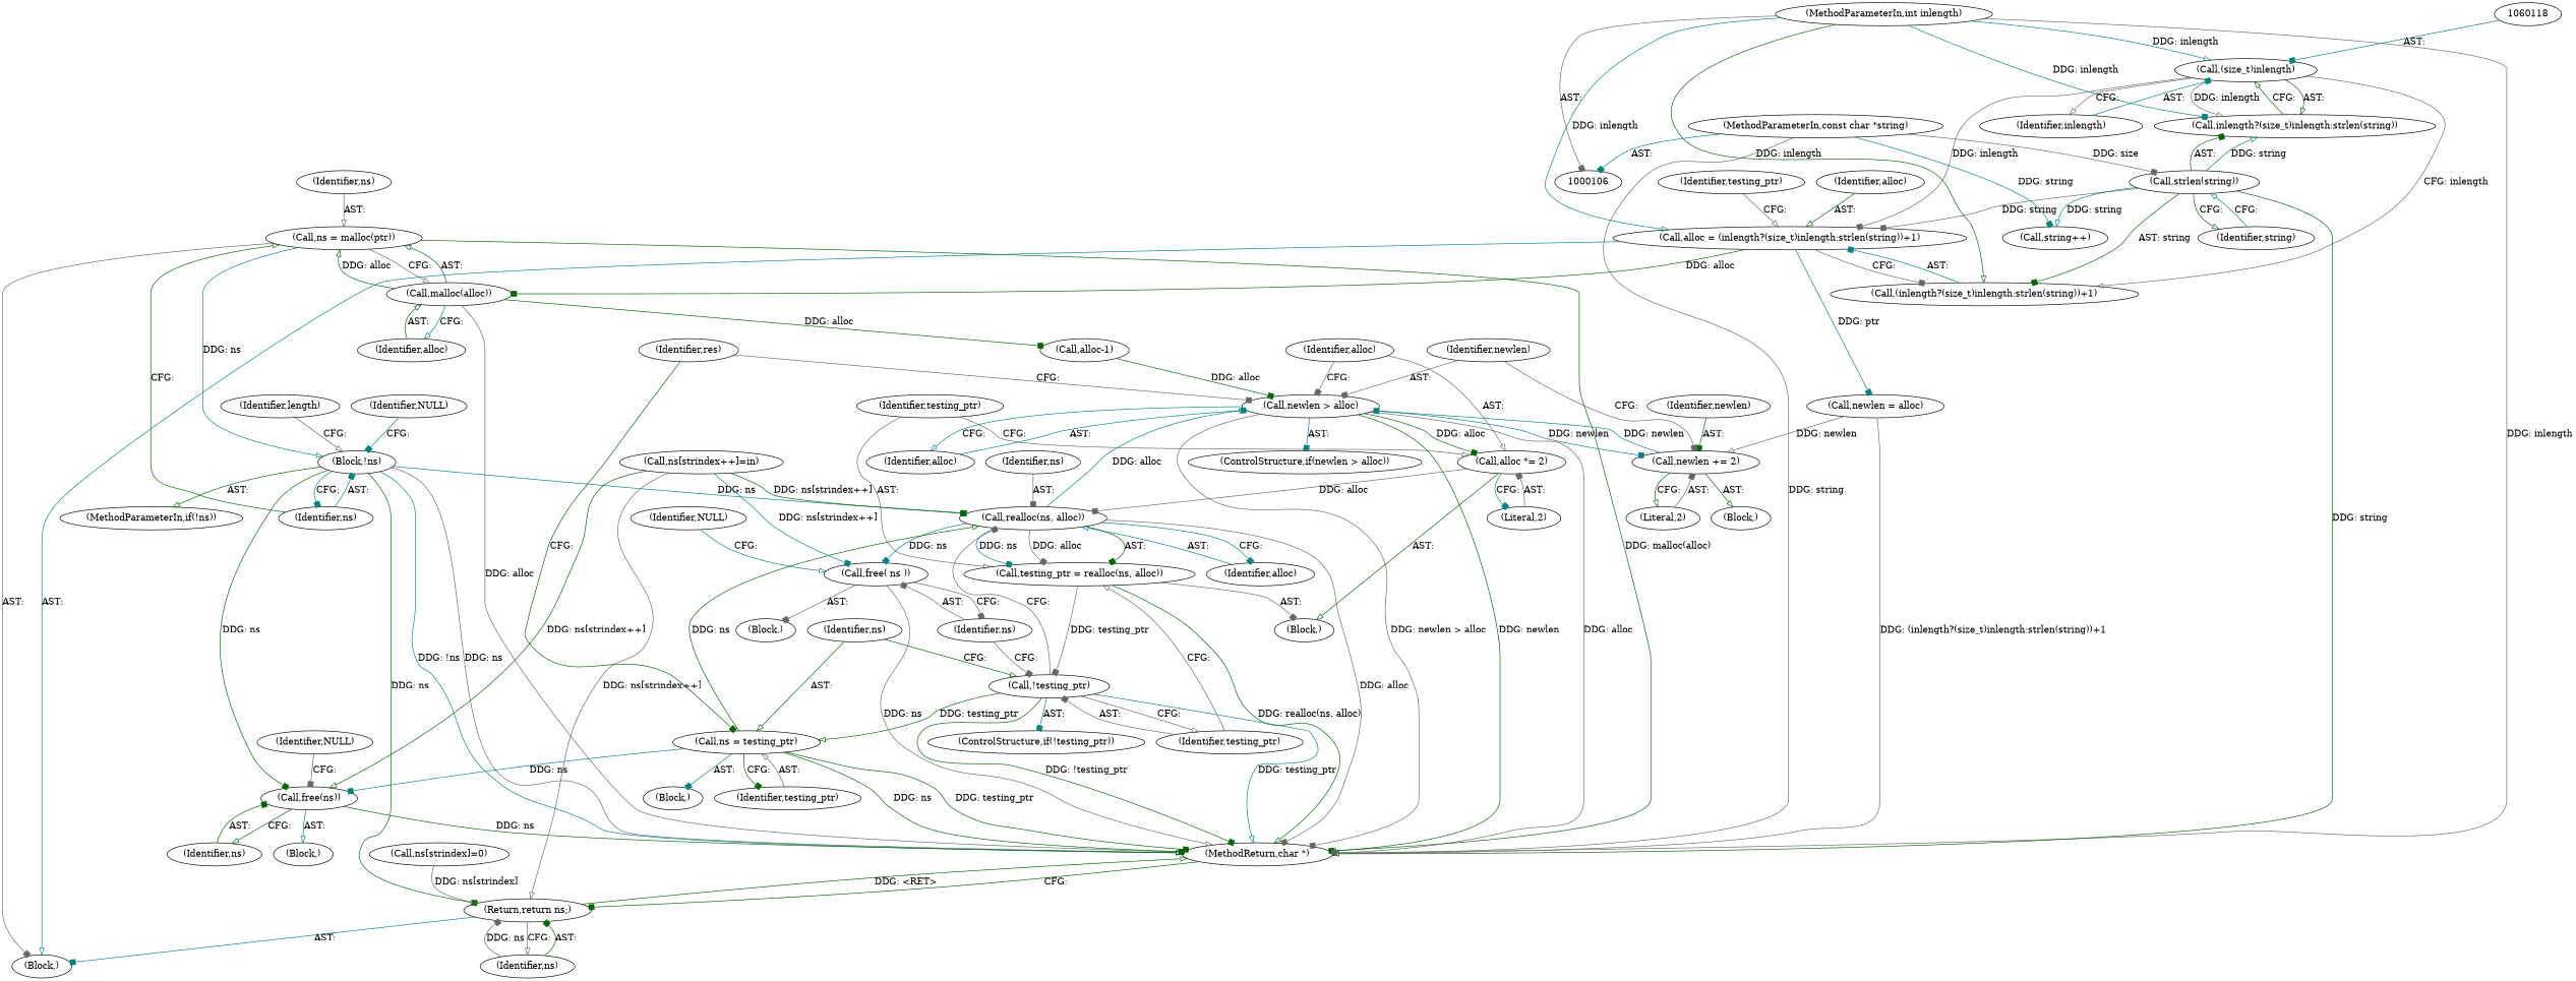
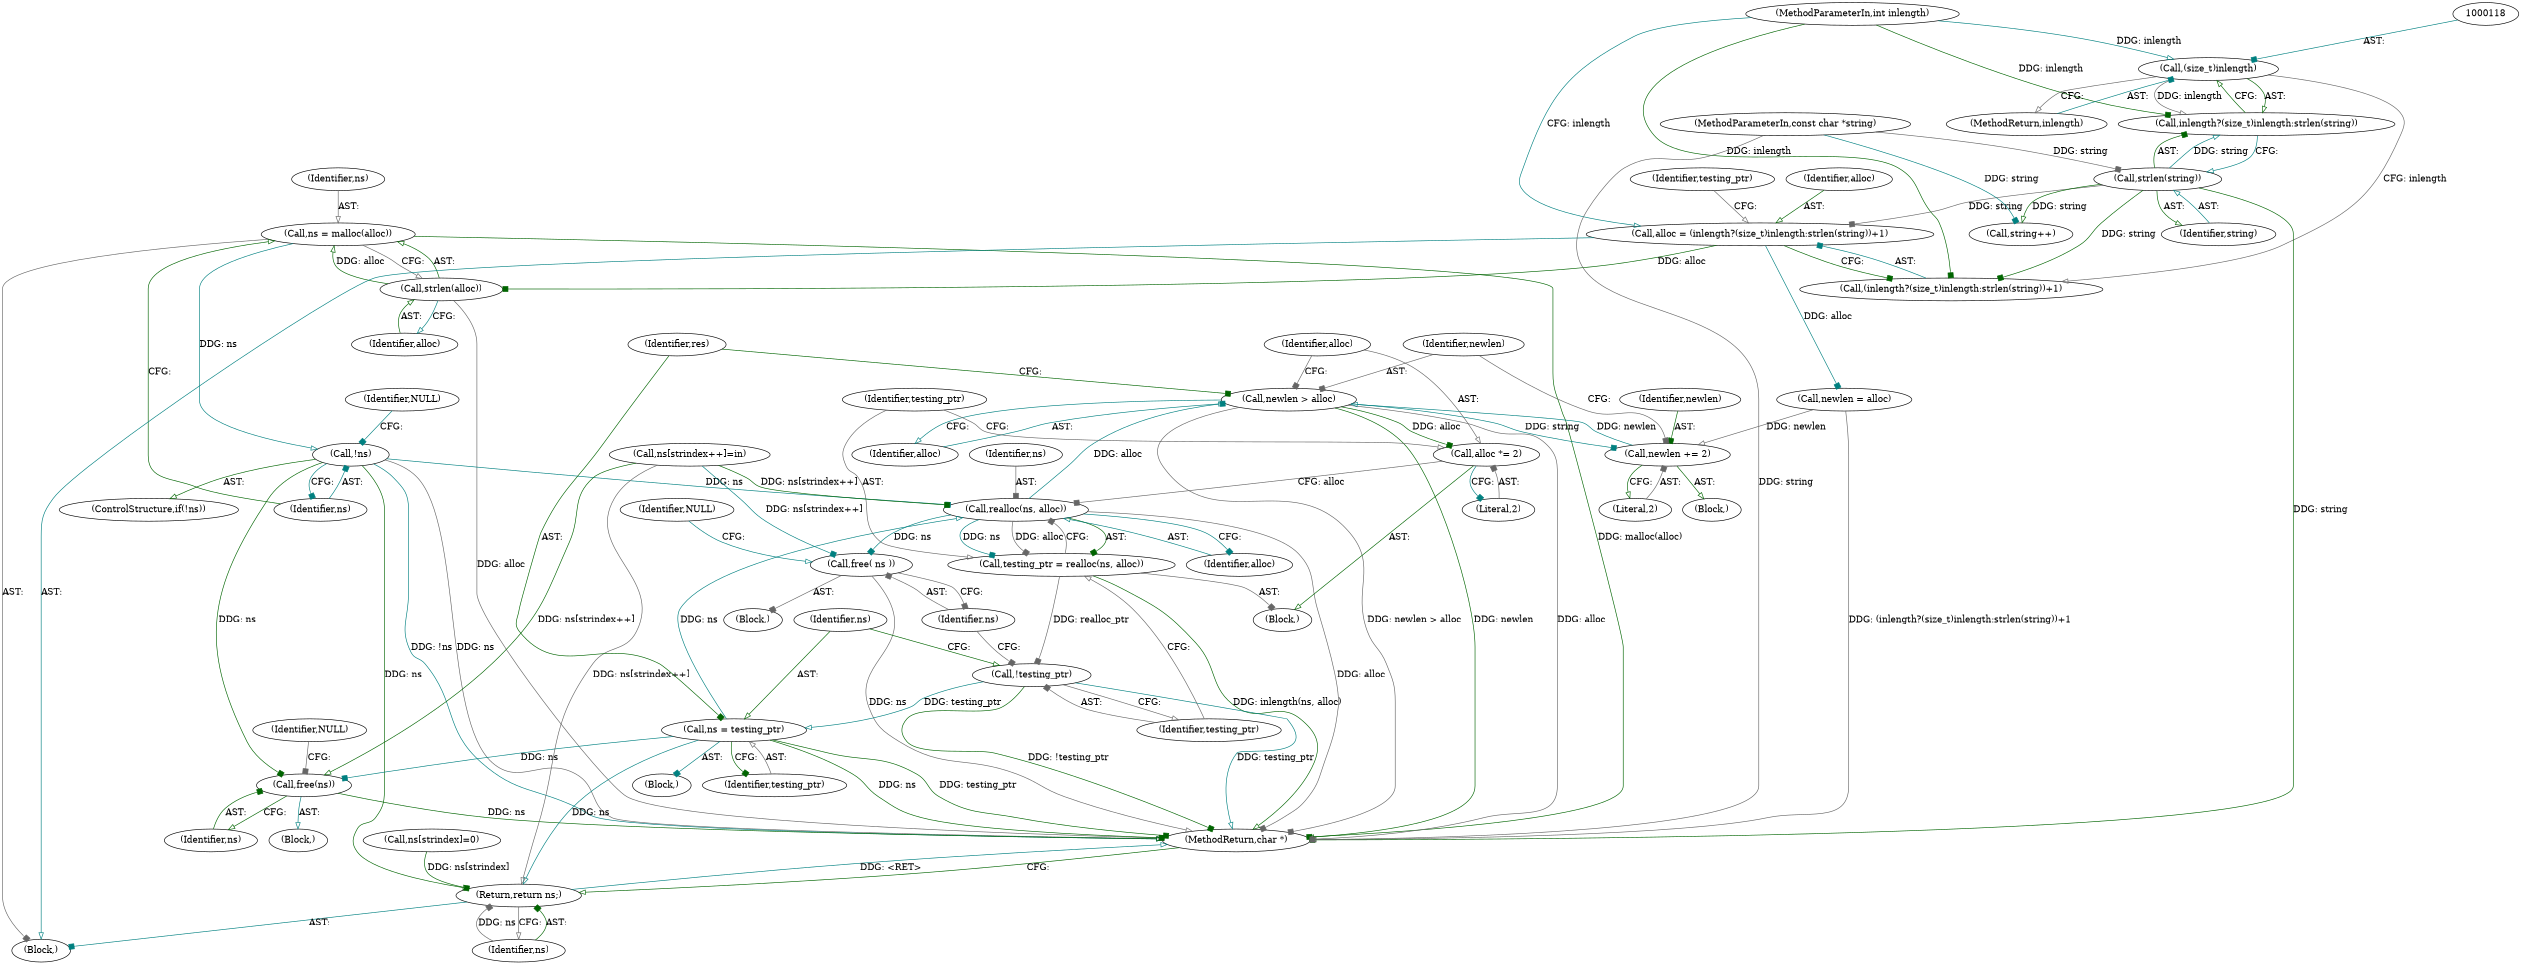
  digraph {
    edge [arrowhead=box color=gray40]
-   n1 [label="(Call,ns = malloc(ptr))"]
-   n2 [label="(Call,malloc(alloc))"]
-   n3 [label="(Block,!ns)"]
+   n1 [label="(Call,ns = malloc(alloc))"]
+   n2 [label="(Call,strlen(alloc))"]
+   n3 [label="(Call,!ns)"]
    n4 [label="(Block,)"]
    n5 [label="(MethodReturn,char *)"]
-   n6 [label="(Call,alloc-1)"]
    n7 [label="(Identifier,alloc)"]
    n8 [label="(Call,realloc(ns, alloc))"]
    n9 [label="(Call,free(ns))"]
    n10 [label="(Return,return ns;)"]
-   n11 [label="(MethodParameterIn,if(!ns))"]
+   n11 [label="(ControlStructure,if(!ns))"]
    n12 [label="(Identifier,ns)"]
    n13 [label="(Call,newlen > alloc)"]
    n14 [label="(Call,alloc = (inlength?(size_t)inlength:strlen(string))+1)"]
    n15 [label="(Call,(inlength?(size_t)inlength:strlen(string))+1)"]
    n16 [label="(Call,newlen = alloc)"]
    n17 [label="(Call,newlen += 2)"]
    n18 [label="(MethodParameterIn,int inlength)"]
    n19 [label="(Call,(size_t)inlength)"]
    n20 [label="(Call,inlength?(size_t)inlength:strlen(string))"]
-   1000106
-   n22 [label="(Identifier,inlength)"]
+   n22 [label="(MethodReturn,inlength)"]
    n23 [label="(Call,strlen(string))"]
    n24 [label="(Call,string++)"]
    n25 [label="(Identifier,string)"]
    n26 [label="(MethodParameterIn,const char *string)"]
    n27 [label="(Call,testing_ptr = realloc(ns, alloc))"]
    n28 [label="(Call,free( ns ))"]
    n29 [label="(Identifier,alloc)"]
    n30 [label="(Block,)"]
    n31 [label="(Identifier,ns)"]
    n32 [label="(Identifier,ns)"]
    n33 [label="(Call,alloc *= 2)"]
    n34 [label="(Identifier,alloc)"]
-   n35 [label="(ControlStructure,if(newlen > alloc))"]
    n36 [label="(Block,)"]
    n37 [label="(Call,!testing_ptr)"]
    n38 [label="(Block,)"]
    n39 [label="(Identifier,ns)"]
    n40 [label="(Literal,2)"]
    n41 [label="(Block,)"]
    n42 [label="(Literal,2)"]
    n43 [label="(Call,ns = testing_ptr)"]
    n44 [label="(Identifier,testing_ptr)"]
-   n45 [label="(ControlStructure,if(!testing_ptr))"]
    n46 [label="(Identifier,testing_ptr)"]
    n47 [label="(Block,)"]
    n48 [label="(Identifier,newlen)"]
    n49 [label="(Identifier,newlen)"]
    n50 [label="(Identifier,ns)"]
    n51 [label="(Identifier,testing_ptr)"]
    n52 [label="(Identifier,NULL)"]
    n53 [label="(Call,ns[strindex++]=in)"]
    n54 [label="(Identifier,ns)"]
    n55 [label="(Identifier,NULL)"]
    n56 [label="(Identifier,testing_ptr)"]
-   n57 [label="(Identifier,length)"]
    n58 [label="(Identifier,alloc)"]
    n59 [label="(Call,ns[strindex]=0)"]
    n60 [label="(Identifier,NULL)"]
    n61 [label="(Identifier,alloc)"]
    n62 [label="(Identifier,res)"]
    n63 [label="(Identifier,ns)"]
-   1000118 [label=1060118]
+   1000118
    n1 -> n2 [arrowhead=onormal label="CFG: "]
    n1 -> n3 [arrowhead=onormal color=teal label="DDG: ns"]
    n1 -> n4 [label="AST: "]
    n1 -> n5 [color=darkgreen label="DDG: malloc(alloc)"]
    n2 -> n1 [arrowhead=onormal color=darkgreen label="AST: "]
    n2 -> n1 [arrowhead=onormal color=darkgreen label="DDG: alloc"]
    n2 -> n5 [label="DDG: alloc"]
-   n2 -> n6 [color=darkgreen label="DDG: alloc"]
    n2 -> n7 [arrowhead=onormal color=teal label="CFG: "]
    n3 -> n5 [arrowhead=onormal label="DDG: ns"]
    n3 -> n5 [arrowhead=onormal color=teal label="DDG: !ns"]
    n3 -> n8 [color=teal label="DDG: ns"]
    n3 -> n9 [color=darkgreen label="DDG: ns"]
    n3 -> n10 [color=darkgreen label="DDG: ns"]
    n3 -> n11 [arrowhead=onormal color=darkgreen label="AST: "]
    n3 -> n12 [color=teal label="CFG: "]
-   n5 -> n10 [color=darkgreen label="CFG: "]
-   n6 -> n13 [color=darkgreen label="DDG: alloc"]
+   n5 -> n10 [arrowhead=onormal color=darkgreen label="CFG: "]
    n7 -> n2 [arrowhead=onormal color=darkgreen label="AST: "]
    n8 -> n5 [label="DDG: alloc"]
    n8 -> n13 [arrowhead=onormal color=teal label="DDG: alloc"]
    n8 -> n27 [color=darkgreen label="AST: "]
    n8 -> n27 [color=teal label="DDG: ns"]
    n8 -> n27 [label="DDG: alloc"]
    n8 -> n28 [color=teal label="DDG: ns"]
    n8 -> n29 [color=teal label="CFG: "]
    n9 -> n5 [arrowhead=onormal color=darkgreen label="DDG: ns"]
    n9 -> n30 [arrowhead=onormal color=teal label="AST: "]
    n9 -> n31 [arrowhead=onormal color=darkgreen label="CFG: "]
    n10 -> n4 [color=teal label="AST: "]
-   n10 -> n5 [arrowhead=onormal color=darkgreen label="DDG: <RET>"]
+   n10 -> n5 [arrowhead=onormal color=teal label="DDG: <RET>"]
    n10 -> n32 [arrowhead=onormal label="CFG: "]
    n12 -> n1 [arrowhead=onormal color=darkgreen label="CFG: "]
    n12 -> n3 [color=teal label="AST: "]
    n13 -> n5 [label="DDG: alloc"]
    n13 -> n5 [label="DDG: newlen > alloc"]
    n13 -> n5 [arrowhead=onormal color=darkgreen label="DDG: newlen"]
-   n13 -> n17 [color=teal label="DDG: newlen"]
+   n13 -> n17 [color=teal label="DDG: string"]
    n13 -> n33 [color=darkgreen label="DDG: alloc"]
    n13 -> n34 [arrowhead=onormal color=teal label="CFG: "]
-   n13 -> n35 [color=teal label="AST: "]
    n14 -> n2 [color=darkgreen label="DDG: alloc"]
    n14 -> n4 [arrowhead=onormal color=teal label="AST: "]
-   n14 -> n15 [label="CFG: "]
-   n14 -> n16 [color=teal label="DDG: ptr"]
+   n14 -> n15 [color=darkgreen label="CFG: "]
+   n14 -> n16 [color=teal label="DDG: alloc"]
    n15 -> n14 [color=teal label="AST: "]
    n16 -> n5 [arrowhead=onormal label="DDG: (inlength?(size_t)inlength:strlen(string))+1"]
    n16 -> n17 [arrowhead=onormal label="DDG: newlen"]
-   n17 -> n13 [color=teal label="DDG: newlen"]
+   n17 -> n13 [arrowhead=onormal color=teal label="DDG: newlen"]
    n17 -> n40 [arrowhead=onormal color=darkgreen label="CFG: "]
    n17 -> n41 [arrowhead=onormal color=darkgreen label="AST: "]
-   n18 -> n5 [label="DDG: inlength"]
-   n18 -> n14 [arrowhead=onormal color=teal label="DDG: inlength"]
-   n18 -> n15 [arrowhead=onormal color=darkgreen label="DDG: inlength"]
+   n18 -> n14 [arrowhead=onormal color=teal label="CFG: inlength"]
+   n18 -> n15 [color=darkgreen label="DDG: inlength"]
    n18 -> n19 [arrowhead=onormal color=teal label="DDG: inlength"]
-   n18 -> n20 [color=teal label="DDG: inlength"]
-   n18 -> 1000106 [label="AST: "]
-   n19 -> n14 [label="DDG: inlength"]
+   n18 -> n20 [color=darkgreen label="DDG: inlength"]
    n19 -> n15 [arrowhead=onormal label="CFG: inlength"]
    n19 -> n20 [arrowhead=onormal color=darkgreen label="AST: "]
    n19 -> n20 [arrowhead=onormal label="DDG: inlength"]
    n19 -> n22 [arrowhead=onormal label="CFG: "]
    n20 -> n19 [arrowhead=onormal color=darkgreen label="CFG: "]
+   n20 -> n23 [arrowhead=onormal color=teal label="CFG: "]
    n22 -> n19 [color=teal label="AST: "]
-   n23 -> n5 [arrowhead=onormal color=darkgreen label="DDG: string"]
+   n23 -> n5 [color=darkgreen label="DDG: string"]
    n23 -> n14 [label="DDG: string"]
-   n23 -> n15 [color=darkgreen label="AST: string"]
+   n23 -> n15 [color=darkgreen label="DDG: string"]
    n23 -> n20 [color=darkgreen label="AST: "]
    n23 -> n20 [arrowhead=onormal color=teal label="DDG: string"]
-   n23 -> n24 [arrowhead=onormal color=teal label="DDG: string"]
-   n23 -> n25 [arrowhead=onormal color=darkgreen label="CFG: "]
-   n25 -> n23 [arrowhead=onormal color=teal label="CFG: "]
-   n26 -> n5 [arrowhead=onormal label="DDG: string"]
-   n26 -> 1000106 [color=teal label="AST: "]
-   n26 -> n23 [label="DDG: size"]
+   n23 -> n24 [arrowhead=onormal color=darkgreen label="DDG: string"]
+   n23 -> n25 [arrowhead=onormal color=darkgreen label="AST: "]
+   n25 -> n23 [arrowhead=onormal color=teal label="AST: "]
+   n26 -> n5 [label="DDG: string"]
+   n26 -> n23 [label="DDG: string"]
    n26 -> n24 [color=teal label="DDG: string"]
-   n27 -> n5 [arrowhead=onormal color=darkgreen label="DDG: realloc(ns, alloc)"]
-   n37 -> n8 [label="CFG: "]
+   n27 -> n5 [arrowhead=onormal color=darkgreen label="DDG: inlength(ns, alloc)"]
+   n27 -> n8 [label="CFG: "]
    n27 -> n36 [label="AST: "]
-   n27 -> n37 [label="DDG: testing_ptr"]
+   n27 -> n37 [label="DDG: realloc_ptr"]
    n28 -> n5 [arrowhead=onormal label="DDG: ns"]
    n28 -> n38 [label="AST: "]
    n28 -> n39 [label="CFG: "]
    n29 -> n8 [arrowhead=onormal color=teal label="AST: "]
    n31 -> n9 [color=darkgreen label="AST: "]
    n32 -> n10 [color=darkgreen label="AST: "]
    n32 -> n10 [label="DDG: ns"]
-   n33 -> n8 [label="DDG: alloc"]
+   n33 -> n8 [label="CFG: alloc"]
    n33 -> n36 [arrowhead=onormal color=darkgreen label="AST: "]
    n33 -> n42 [color=teal label="CFG: "]
    n34 -> n13 [color=teal label="AST: "]
    n37 -> n5 [arrowhead=onormal color=teal label="DDG: testing_ptr"]
    n37 -> n5 [color=darkgreen label="DDG: !testing_ptr"]
-   n37 -> n43 [arrowhead=onormal color=darkgreen label="DDG: testing_ptr"]
+   n37 -> n43 [arrowhead=onormal color=teal label="DDG: testing_ptr"]
    n37 -> n44 [arrowhead=onormal label="CFG: "]
-   n37 -> n45 [color=teal label="AST: "]
    n39 -> n28 [label="AST: "]
    n39 -> n37 [label="CFG: "]
    n40 -> n17 [label="AST: "]
    n42 -> n33 [label="AST: "]
    n43 -> n5 [color=darkgreen label="DDG: ns"]
    n43 -> n5 [color=darkgreen label="DDG: testing_ptr"]
-   n43 -> n8 [arrowhead=onormal color=darkgreen label="DDG: ns"]
+   n43 -> n8 [arrowhead=onormal color=teal label="DDG: ns"]
    n43 -> n9 [color=teal label="DDG: ns"]
+   n43 -> n10 [arrowhead=onormal color=teal label="DDG: ns"]
    n43 -> n46 [color=darkgreen label="CFG: "]
    n43 -> n47 [color=teal label="AST: "]
    n44 -> n27 [arrowhead=onormal label="CFG: "]
    n44 -> n37 [label="AST: "]
    n46 -> n43 [arrowhead=onormal label="AST: "]
    n48 -> n17 [color=darkgreen label="AST: "]
    n49 -> n13 [label="AST: "]
    n49 -> n17 [label="CFG: "]
    n50 -> n8 [label="AST: "]
    n51 -> n27 [arrowhead=onormal label="AST: "]
    n51 -> n33 [arrowhead=onormal label="CFG: "]
    n52 -> n28 [arrowhead=onormal color=teal label="CFG: "]
    n53 -> n8 [color=darkgreen label="DDG: ns[strindex++]"]
    n53 -> n9 [arrowhead=onormal color=darkgreen label="DDG: ns[strindex++]"]
    n53 -> n10 [arrowhead=onormal label="DDG: ns[strindex++]"]
    n53 -> n28 [color=teal label="DDG: ns[strindex++]"]
    n54 -> n1 [arrowhead=onormal label="AST: "]
    n55 -> n9 [label="CFG: "]
    n56 -> n14 [arrowhead=onormal label="CFG: "]
-   n57 -> n3 [arrowhead=onormal label="CFG: "]
    n58 -> n14 [arrowhead=onormal color=darkgreen label="AST: "]
-   n59 -> n10 [arrowhead=onormal label="DDG: ns[strindex]"]
+   n59 -> n10 [arrowhead=onormal color=darkgreen label="DDG: ns[strindex]"]
    n60 -> n3 [color=teal label="CFG: "]
    n61 -> n13 [label="CFG: "]
    n61 -> n33 [arrowhead=onormal label="AST: "]
-   n62 -> n13 [label="CFG: "]
-   n62 -> n43 [color=darkgreen label="CFG: "]
+   n62 -> n13 [color=darkgreen label="CFG: "]
+   n62 -> n43 [color=darkgreen label="AST: "]
    n63 -> n37 [arrowhead=onormal color=darkgreen label="CFG: "]
    n63 -> n43 [arrowhead=onormal color=darkgreen label="AST: "]
    1000118 -> n19 [color=teal label="AST: "]
  }
